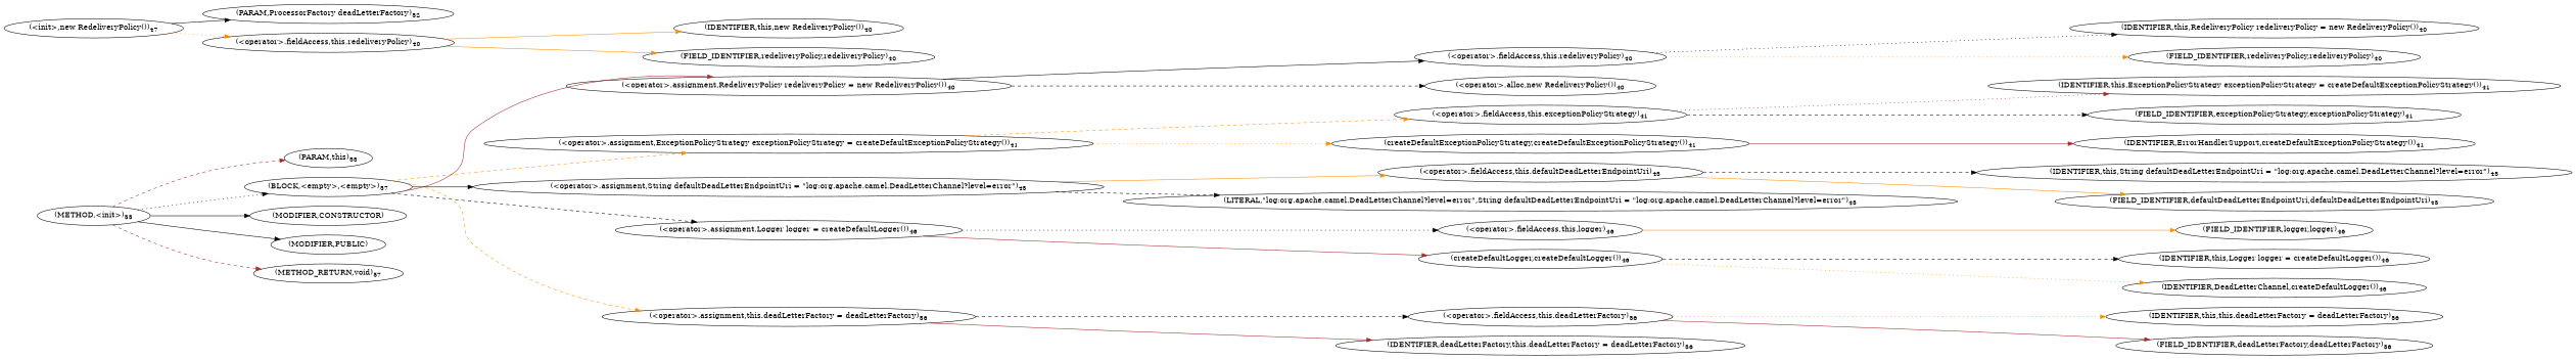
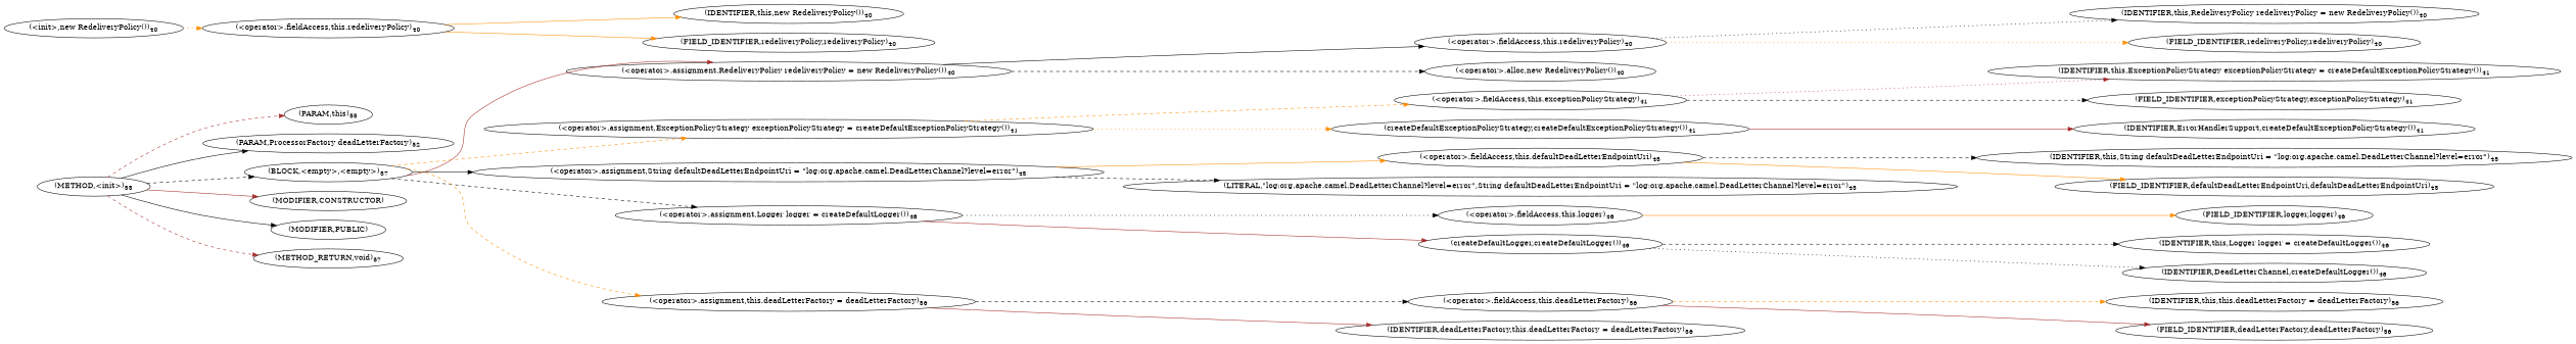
  digraph {
    rankdir=LR
    edge [color=black style=solid]
    n1 [label=<(METHOD,&lt;init&gt;)<SUB>55</SUB>>]
    n2 [label=<(PARAM,this)<SUB>55</SUB>>]
    n3 [label=<(PARAM,ProcessorFactory deadLetterFactory)<SUB>52</SUB>>]
    n4 [label=<(BLOCK,&lt;empty&gt;,&lt;empty&gt;)<SUB>57</SUB>>]
    n5 [label=<(MODIFIER,CONSTRUCTOR)>]
    n6 [label=<(MODIFIER,PUBLIC)>]
    n7 [label=<(METHOD_RETURN,void)<SUB>57</SUB>>]
    n8 [label=<(&lt;operator&gt;.assignment,RedeliveryPolicy redeliveryPolicy = new RedeliveryPolicy())<SUB>40</SUB>>]
    n9 [label=<(&lt;operator&gt;.assignment,ExceptionPolicyStrategy exceptionPolicyStrategy = createDefaultExceptionPolicyStrategy())<SUB>41</SUB>>]
    n10 [label=<(&lt;operator&gt;.assignment,String defaultDeadLetterEndpointUri = &quot;log:org.apache.camel.DeadLetterChannel?level=error&quot;)<SUB>45</SUB>>]
    n11 [label=<(&lt;operator&gt;.assignment,Logger logger = createDefaultLogger())<SUB>46</SUB>>]
    n12 [label=<(&lt;operator&gt;.assignment,this.deadLetterFactory = deadLetterFactory)<SUB>56</SUB>>]
    n13 [label=<(&lt;operator&gt;.fieldAccess,this.redeliveryPolicy)<SUB>40</SUB>>]
    n14 [label=<(&lt;operator&gt;.alloc,new RedeliveryPolicy())<SUB>40</SUB>>]
-   n15 [label=<(&lt;init&gt;,new RedeliveryPolicy())<SUB>47</SUB>>]
+   n15 [label=<(&lt;init&gt;,new RedeliveryPolicy())<SUB>40</SUB>>]
    n16 [label=<(&lt;operator&gt;.fieldAccess,this.redeliveryPolicy)<SUB>40</SUB>>]
    n17 [label=<(&lt;operator&gt;.fieldAccess,this.exceptionPolicyStrategy)<SUB>41</SUB>>]
    n18 [label=<(createDefaultExceptionPolicyStrategy,createDefaultExceptionPolicyStrategy())<SUB>41</SUB>>]
    n19 [label=<(&lt;operator&gt;.fieldAccess,this.defaultDeadLetterEndpointUri)<SUB>45</SUB>>]
    n20 [label=<(LITERAL,&quot;log:org.apache.camel.DeadLetterChannel?level=error&quot;,String defaultDeadLetterEndpointUri = &quot;log:org.apache.camel.DeadLetterChannel?level=error&quot;)<SUB>45</SUB>>]
    n21 [label=<(&lt;operator&gt;.fieldAccess,this.logger)<SUB>46</SUB>>]
    n22 [label=<(createDefaultLogger,createDefaultLogger())<SUB>46</SUB>>]
    n23 [label=<(&lt;operator&gt;.fieldAccess,this.deadLetterFactory)<SUB>56</SUB>>]
    n24 [label=<(IDENTIFIER,deadLetterFactory,this.deadLetterFactory = deadLetterFactory)<SUB>56</SUB>>]
    n25 [label=<(IDENTIFIER,this,RedeliveryPolicy redeliveryPolicy = new RedeliveryPolicy())<SUB>40</SUB>>]
    n26 [label=<(FIELD_IDENTIFIER,redeliveryPolicy,redeliveryPolicy)<SUB>40</SUB>>]
    n27 [label=<(IDENTIFIER,this,new RedeliveryPolicy())<SUB>40</SUB>>]
    n28 [label=<(FIELD_IDENTIFIER,redeliveryPolicy,redeliveryPolicy)<SUB>40</SUB>>]
    n29 [label=<(IDENTIFIER,this,ExceptionPolicyStrategy exceptionPolicyStrategy = createDefaultExceptionPolicyStrategy())<SUB>41</SUB>>]
    n30 [label=<(FIELD_IDENTIFIER,exceptionPolicyStrategy,exceptionPolicyStrategy)<SUB>41</SUB>>]
    n31 [label=<(IDENTIFIER,ErrorHandlerSupport,createDefaultExceptionPolicyStrategy())<SUB>41</SUB>>]
    n32 [label=<(IDENTIFIER,this,String defaultDeadLetterEndpointUri = &quot;log:org.apache.camel.DeadLetterChannel?level=error&quot;)<SUB>45</SUB>>]
    n33 [label=<(FIELD_IDENTIFIER,defaultDeadLetterEndpointUri,defaultDeadLetterEndpointUri)<SUB>45</SUB>>]
    n34 [label=<(FIELD_IDENTIFIER,logger,logger)<SUB>46</SUB>>]
    n35 [label=<(IDENTIFIER,this,Logger logger = createDefaultLogger())<SUB>46</SUB>>]
    n36 [label=<(IDENTIFIER,DeadLetterChannel,createDefaultLogger())<SUB>46</SUB>>]
    n37 [label=<(IDENTIFIER,this,this.deadLetterFactory = deadLetterFactory)<SUB>56</SUB>>]
    n38 [label=<(FIELD_IDENTIFIER,deadLetterFactory,deadLetterFactory)<SUB>56</SUB>>]
    n1 -> n2 [color=brown style=dashed]
-   n15 -> n3
-   n1 -> n4 [style=dotted]
-   n1 -> n5
+   n1 -> n3
+   n1 -> n4 [style=dashed]
+   n1 -> n5 [color=brown]
    n1 -> n6
    n1 -> n7 [color=brown style=dashed]
    n4 -> n8 [color=brown]
    n4 -> n9 [color=darkorange style=dashed]
    n4 -> n10
    n4 -> n11 [style=dashed]
    n4 -> n12 [color=darkorange style=dashed]
    n8 -> n13
    n8 -> n14 [style=dashed]
    n9 -> n17 [color=darkorange style=dashed]
    n9 -> n18 [color=darkorange style=dotted]
    n10 -> n19 [color=darkorange]
    n10 -> n20 [style=dashed]
    n11 -> n21 [style=dotted]
    n11 -> n22 [color=brown]
    n12 -> n23 [style=dashed]
    n12 -> n24 [color=brown]
    n13 -> n25 [style=dotted]
    n13 -> n26 [color=darkorange style=dotted]
    n15 -> n16 [color=darkorange style=dotted]
    n16 -> n27 [color=darkorange]
    n16 -> n28 [color=darkorange]
    n17 -> n29 [color=brown style=dotted]
    n17 -> n30 [style=dashed]
    n18 -> n31 [color=brown]
    n19 -> n32 [style=dashed]
    n19 -> n33 [color=darkorange]
    n21 -> n34 [color=darkorange]
    n22 -> n35 [style=dashed]
-   n22 -> n36 [color=darkorange style=dotted]
-   n23 -> n37 [color=darkorange style=dotted]
+   n22 -> n36 [style=dotted]
+   n23 -> n37 [color=darkorange style=dashed]
    n23 -> n38 [color=brown]
  }
